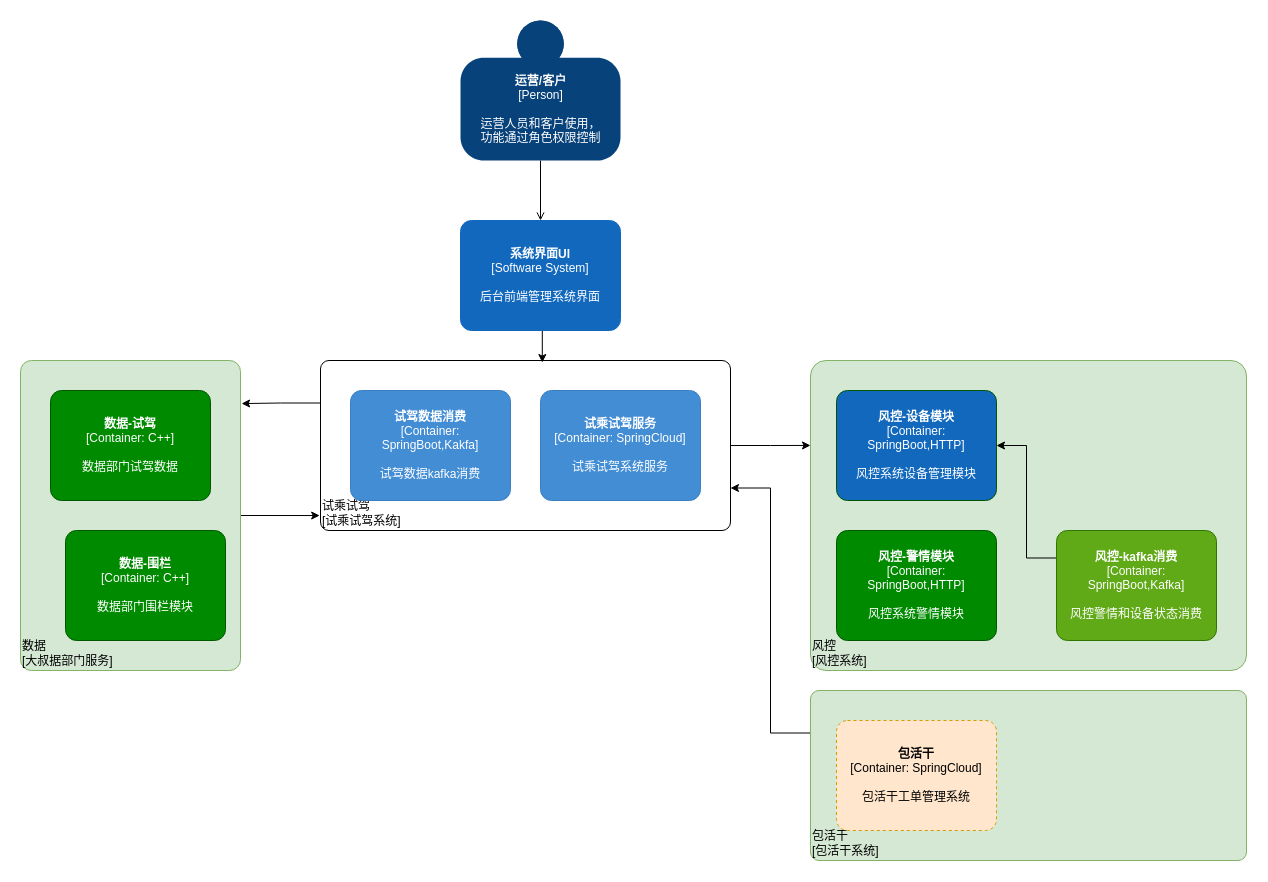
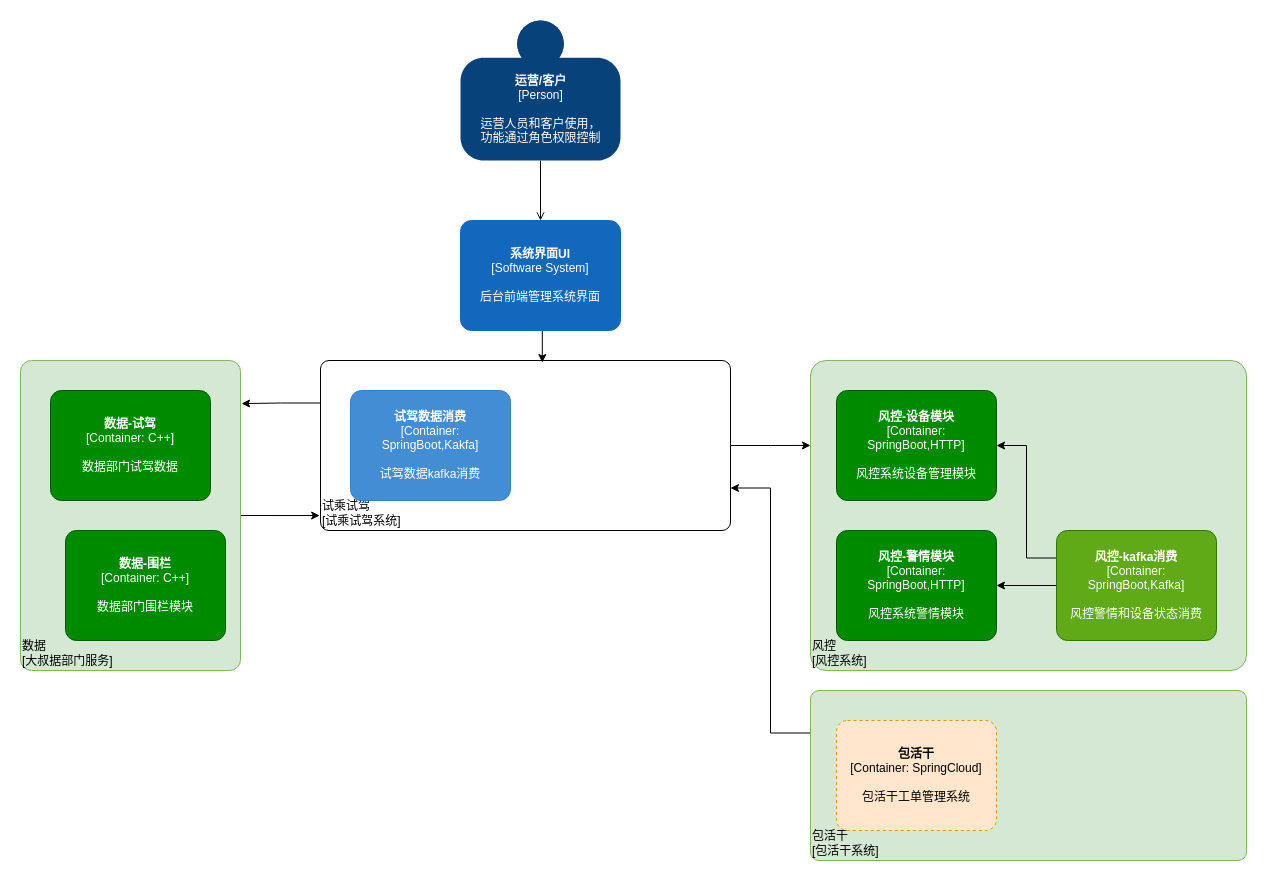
  <mxCell id="0" />
  <mxCell id="1" parent="0" />
  <mxCell id="2" style="edgeStyle=orthogonalEdgeStyle;rounded=0;orthogonalLoop=1;jettySize=auto;html=1;exitX=0;exitY=0.25;exitDx=0;exitDy=0;exitPerimeter=0;entryX=1.005;entryY=0.139;entryDx=0;entryDy=0;entryPerimeter=0;" edge="1" parent="1" source="4" target="6"><mxGeometry relative="1" as="geometry" /></mxCell>
  <mxCell id="3" style="edgeStyle=orthogonalEdgeStyle;rounded=0;orthogonalLoop=1;jettySize=auto;html=1;exitX=1;exitY=0.5;exitDx=0;exitDy=0;exitPerimeter=0;entryX=0;entryY=0.274;entryDx=0;entryDy=0;entryPerimeter=0;" edge="1" parent="1" source="4" target="9"><mxGeometry relative="1" as="geometry" /></mxCell>
  <mxCell id="4" value="&lt;div style=&quot;text-align: left&quot;&gt;试乘试驾&lt;/div&gt;&lt;div style=&quot;text-align: left&quot;&gt;[试乘试驾系统]&lt;/div&gt;" style="rounded=1;whiteSpace=wrap;html=1;labelBackgroundColor=none;fillColor=#ffffff;fontColor=#000000;align=left;arcSize=5;strokeColor=#000000;verticalAlign=bottom;metaEdit=1;metaData={&quot;c4Type&quot;:{&quot;editable&quot;:false}};points=[[0.25,0,0],[0.5,0,0],[0.75,0,0],[1,0.25,0],[1,0.5,0],[1,0.75,0],[0.75,1,0],[0.5,1,0],[0.25,1,0],[0,0.75,0],[0,0.5,0],[0,0.25,0]];" vertex="1" parent="1"><mxGeometry x="320" y="360" width="410" height="170" as="geometry" /></mxCell>
  <mxCell id="5" style="edgeStyle=orthogonalEdgeStyle;rounded=0;orthogonalLoop=1;jettySize=auto;html=1;exitX=1;exitY=0.5;exitDx=0;exitDy=0;exitPerimeter=0;entryX=-0.002;entryY=0.912;entryDx=0;entryDy=0;entryPerimeter=0;" edge="1" parent="1" source="6" target="4"><mxGeometry relative="1" as="geometry" /></mxCell>
  <mxCell id="6" value="&lt;div style=&quot;text-align: left&quot;&gt;数据&lt;/div&gt;&lt;div style=&quot;text-align: left&quot;&gt;[大叔据部门服务]&lt;/div&gt;" style="rounded=1;whiteSpace=wrap;html=1;labelBackgroundColor=none;fillColor=#d5e8d4;align=left;arcSize=5;strokeColor=#82b366;verticalAlign=bottom;metaEdit=1;metaData={&quot;c4Type&quot;:{&quot;editable&quot;:false}};points=[[0.25,0,0],[0.5,0,0],[0.75,0,0],[1,0.25,0],[1,0.5,0],[1,0.75,0],[0.75,1,0],[0.5,1,0],[0.25,1,0],[0,0.75,0],[0,0.5,0],[0,0.25,0]];" vertex="1" parent="1"><mxGeometry x="20" y="360" width="220" height="310" as="geometry" /></mxCell>
  <mxCell id="7" style="edgeStyle=orthogonalEdgeStyle;rounded=0;orthogonalLoop=1;jettySize=auto;html=1;exitX=0;exitY=0.25;exitDx=0;exitDy=0;exitPerimeter=0;entryX=1;entryY=0.75;entryDx=0;entryDy=0;entryPerimeter=0;" edge="1" parent="1" source="8" target="4"><mxGeometry relative="1" as="geometry" /></mxCell>
  <mxCell id="8" value="&lt;div style=&quot;text-align: left&quot;&gt;包活干&lt;/div&gt;&lt;div style=&quot;text-align: left&quot;&gt;[包活干系统]&lt;/div&gt;" style="rounded=1;whiteSpace=wrap;html=1;labelBackgroundColor=none;fillColor=#d5e8d4;align=left;arcSize=5;strokeColor=#82b366;verticalAlign=bottom;metaEdit=1;metaData={&quot;c4Type&quot;:{&quot;editable&quot;:false}};points=[[0.25,0,0],[0.5,0,0],[0.75,0,0],[1,0.25,0],[1,0.5,0],[1,0.75,0],[0.75,1,0],[0.5,1,0],[0.25,1,0],[0,0.75,0],[0,0.5,0],[0,0.25,0]];" vertex="1" parent="1"><mxGeometry x="810" y="690" width="436" height="170" as="geometry" /></mxCell>
  <mxCell id="9" value="&lt;div style=&quot;text-align: left&quot;&gt;风控&lt;/div&gt;&lt;div style=&quot;text-align: left&quot;&gt;[风控系统]&lt;/div&gt;" style="rounded=1;whiteSpace=wrap;html=1;labelBackgroundColor=none;fillColor=#d5e8d4;align=left;arcSize=5;strokeColor=#82b366;verticalAlign=bottom;metaEdit=1;metaData={&quot;c4Type&quot;:{&quot;editable&quot;:false}};points=[[0.25,0,0],[0.5,0,0],[0.75,0,0],[1,0.25,0],[1,0.5,0],[1,0.75,0],[0.75,1,0],[0.5,1,0],[0.25,1,0],[0,0.75,0],[0,0.5,0],[0,0.25,0]];" vertex="1" parent="1"><mxGeometry x="810" y="360" width="436" height="310" as="geometry" /></mxCell>
  <mxCell id="10" style="edgeStyle=orthogonalEdgeStyle;rounded=0;orthogonalLoop=1;jettySize=auto;html=1;exitX=0.5;exitY=1;exitDx=0;exitDy=0;exitPerimeter=0;endArrow=open;" edge="1" parent="1" source="11" target="13"><mxGeometry relative="1" as="geometry" /></mxCell>
  <mxCell id="11" value="&lt;b&gt;运营/客户&lt;/b&gt;&lt;div&gt;[Person]&lt;/div&gt;&lt;br&gt;&lt;div&gt;运营人员和客户使用，&#10;功能通过角色权限控制&lt;/div&gt;" style="html=1;dashed=0;whitespace=wrap;fillColor=#08427b;strokeColor=none;fontColor=#ffffff;shape=mxgraph.c4.person;align=center;metaEdit=1;points=[[0.5,0,0],[1,0.5,0],[1,0.75,0],[0.75,1,0],[0.5,1,0],[0.25,1,0],[0,0.75,0],[0,0.5,0]];metaData={&quot;c4Type&quot;:{&quot;editable&quot;:false}};" vertex="1" parent="1"><mxGeometry x="460" y="20" width="160" height="140" as="geometry" /></mxCell>
  <mxCell id="12" style="edgeStyle=orthogonalEdgeStyle;rounded=0;orthogonalLoop=1;jettySize=auto;html=1;exitX=0.5;exitY=1;exitDx=0;exitDy=0;exitPerimeter=0;entryX=0.541;entryY=0.012;entryDx=0;entryDy=0;entryPerimeter=0;" edge="1" parent="1" source="13" target="4"><mxGeometry relative="1" as="geometry" /></mxCell>
  <mxCell id="13" value="&lt;b&gt;系统界面UI&lt;/b&gt;&lt;div&gt;[Software System]&lt;/div&gt;&lt;br&gt;&lt;div&gt;后台前端管理系统界面&lt;/div&gt;" style="rounded=1;whiteSpace=wrap;html=1;labelBackgroundColor=none;fillColor=#1168BD;fontColor=#ffffff;align=center;arcSize=10;strokeColor=#1168BD;metaEdit=1;metaData={&quot;c4Type&quot;:{&quot;editable&quot;:false}};points=[[0.25,0,0],[0.5,0,0],[0.75,0,0],[1,0.25,0],[1,0.5,0],[1,0.75,0],[0.75,1,0],[0.5,1,0],[0.25,1,0],[0,0.75,0],[0,0.5,0],[0,0.25,0]];" vertex="1" parent="1"><mxGeometry x="460" y="220" width="160" height="110.0" as="geometry" /></mxCell>
- <mxCell id="14" value="&lt;b&gt;试乘试驾服务&lt;/b&gt;&lt;div&gt;[Container: SpringCloud]&lt;/div&gt;&lt;br&gt;&lt;div&gt;试乘试驾系统服务&lt;/div&gt;" style="rounded=1;whiteSpace=wrap;html=1;labelBackgroundColor=none;fillColor=#438DD5;fontColor=#ffffff;align=center;arcSize=10;strokeColor=#3C7FC0;metaEdit=1;metaData={&quot;c4Type&quot;:{&quot;editable&quot;:false}};points=[[0.25,0,0],[0.5,0,0],[0.75,0,0],[1,0.25,0],[1,0.5,0],[1,0.75,0],[0.75,1,0],[0.5,1,0],[0.25,1,0],[0,0.75,0],[0,0.5,0],[0,0.25,0]];" vertex="1" parent="1"><mxGeometry x="540" y="390" width="160" height="110.0" as="geometry" /></mxCell>
+ <mxCell id="15" style="edgeStyle=orthogonalEdgeStyle;rounded=0;orthogonalLoop=1;jettySize=auto;html=1;exitX=0;exitY=0.5;exitDx=0;exitDy=0;exitPerimeter=0;entryX=1;entryY=0.5;entryDx=0;entryDy=0;entryPerimeter=0;" edge="1" parent="1" source="17" target="18"><mxGeometry relative="1" as="geometry" /></mxCell>
  <mxCell id="16" style="edgeStyle=orthogonalEdgeStyle;rounded=0;orthogonalLoop=1;jettySize=auto;html=1;exitX=0;exitY=0.25;exitDx=0;exitDy=0;exitPerimeter=0;entryX=1;entryY=0.5;entryDx=0;entryDy=0;entryPerimeter=0;" edge="1" parent="1" source="17" target="20"><mxGeometry relative="1" as="geometry" /></mxCell>
  <mxCell id="17" value="&lt;b&gt;风控-kafka消费&lt;/b&gt;&lt;div&gt;[Container: SpringBoot,Kafka]&lt;/div&gt;&lt;br&gt;&lt;div&gt;风控警情和设备状态消费&lt;/div&gt;" style="rounded=1;whiteSpace=wrap;html=1;labelBackgroundColor=none;fillColor=#60a917;align=center;arcSize=10;strokeColor=#2D7600;metaEdit=1;metaData={&quot;c4Type&quot;:{&quot;editable&quot;:false}};points=[[0.25,0,0],[0.5,0,0],[0.75,0,0],[1,0.25,0],[1,0.5,0],[1,0.75,0],[0.75,1,0],[0.5,1,0],[0.25,1,0],[0,0.75,0],[0,0.5,0],[0,0.25,0]];fontColor=#ffffff;" vertex="1" parent="1"><mxGeometry x="1056" y="530" width="160" height="110.0" as="geometry" /></mxCell>
  <mxCell id="18" value="&lt;b&gt;风控-警情模块&lt;/b&gt;&lt;div&gt;[Container: SpringBoot,HTTP]&lt;/div&gt;&lt;br&gt;&lt;div&gt;风控系统警情模块&lt;/div&gt;" style="rounded=1;whiteSpace=wrap;html=1;labelBackgroundColor=none;fillColor=#008a00;fontColor=#ffffff;align=center;arcSize=10;strokeColor=#005700;metaEdit=1;metaData={&quot;c4Type&quot;:{&quot;editable&quot;:false}};points=[[0.25,0,0],[0.5,0,0],[0.75,0,0],[1,0.25,0],[1,0.5,0],[1,0.75,0],[0.75,1,0],[0.5,1,0],[0.25,1,0],[0,0.75,0],[0,0.5,0],[0,0.25,0]];" vertex="1" parent="1"><mxGeometry x="836" y="530" width="160" height="110.0" as="geometry" /></mxCell>
  <mxCell id="19" value="&lt;b&gt;包活干&lt;/b&gt;&lt;div&gt;[Container: SpringCloud]&lt;/div&gt;&lt;br&gt;&lt;div&gt;包活干工单管理系统&lt;/div&gt;" style="rounded=1;whiteSpace=wrap;html=1;labelBackgroundColor=none;fillColor=#ffe6cc;align=center;arcSize=10;strokeColor=#d79b00;metaEdit=1;metaData={&quot;c4Type&quot;:{&quot;editable&quot;:false}};points=[[0.25,0,0],[0.5,0,0],[0.75,0,0],[1,0.25,0],[1,0.5,0],[1,0.75,0],[0.75,1,0],[0.5,1,0],[0.25,1,0],[0,0.75,0],[0,0.5,0],[0,0.25,0]];dashed=1;" vertex="1" parent="1"><mxGeometry x="836" y="720" width="160" height="110.0" as="geometry" /></mxCell>
- <mxCell id="20" value="&lt;b&gt;风控-设备模块&lt;/b&gt;&lt;div&gt;[Container: SpringBoot,HTTP]&lt;/div&gt;&lt;br&gt;&lt;div&gt;风控系统设备管理模块&lt;/div&gt;" style="rounded=1;whiteSpace=wrap;html=1;labelBackgroundColor=none;fillColor=#1168bd;align=center;arcSize=10;strokeColor=#005700;metaEdit=1;metaData={&quot;c4Type&quot;:{&quot;editable&quot;:false}};points=[[0.25,0,0],[0.5,0,0],[0.75,0,0],[1,0.25,0],[1,0.5,0],[1,0.75,0],[0.75,1,0],[0.5,1,0],[0.25,1,0],[0,0.75,0],[0,0.5,0],[0,0.25,0]];fontColor=#ffffff;" vertex="1" parent="1"><mxGeometry x="836" y="390" width="160" height="110.0" as="geometry" /></mxCell>
+ <mxCell id="20" value="&lt;b&gt;风控-设备模块&lt;/b&gt;&lt;div&gt;[Container: SpringBoot,HTTP]&lt;/div&gt;&lt;br&gt;&lt;div&gt;风控系统设备管理模块&lt;/div&gt;" style="rounded=1;whiteSpace=wrap;html=1;labelBackgroundColor=none;fillColor=#008a00;align=center;arcSize=10;strokeColor=#005700;metaEdit=1;metaData={&quot;c4Type&quot;:{&quot;editable&quot;:false}};points=[[0.25,0,0],[0.5,0,0],[0.75,0,0],[1,0.25,0],[1,0.5,0],[1,0.75,0],[0.75,1,0],[0.5,1,0],[0.25,1,0],[0,0.75,0],[0,0.5,0],[0,0.25,0]];fontColor=#ffffff;" vertex="1" parent="1"><mxGeometry x="836" y="390" width="160" height="110.0" as="geometry" /></mxCell>
  <mxCell id="21" value="&lt;b&gt;数据-围栏&lt;/b&gt;&lt;div&gt;[Container: C++]&lt;/div&gt;&lt;br&gt;&lt;div&gt;数据部门围栏模块&lt;/div&gt;" style="rounded=1;whiteSpace=wrap;html=1;labelBackgroundColor=none;fillColor=#008a00;fontColor=#ffffff;align=center;arcSize=10;strokeColor=#005700;metaEdit=1;metaData={&quot;c4Type&quot;:{&quot;editable&quot;:false}};points=[[0.25,0,0],[0.5,0,0],[0.75,0,0],[1,0.25,0],[1,0.5,0],[1,0.75,0],[0.75,1,0],[0.5,1,0],[0.25,1,0],[0,0.75,0],[0,0.5,0],[0,0.25,0]];" vertex="1" parent="1"><mxGeometry x="65" y="530" width="160" height="110.0" as="geometry" /></mxCell>
  <mxCell id="22" value="&lt;b&gt;数据-试驾&lt;/b&gt;&lt;div&gt;[Container: C++]&lt;/div&gt;&lt;br&gt;&lt;div&gt;数据部门试驾数据&lt;/div&gt;" style="rounded=1;whiteSpace=wrap;html=1;labelBackgroundColor=none;fillColor=#008a00;fontColor=#ffffff;align=center;arcSize=10;strokeColor=#005700;metaEdit=1;metaData={&quot;c4Type&quot;:{&quot;editable&quot;:false}};points=[[0.25,0,0],[0.5,0,0],[0.75,0,0],[1,0.25,0],[1,0.5,0],[1,0.75,0],[0.75,1,0],[0.5,1,0],[0.25,1,0],[0,0.75,0],[0,0.5,0],[0,0.25,0]];" vertex="1" parent="1"><mxGeometry x="50" y="390" width="160" height="110.0" as="geometry" /></mxCell>
  <mxCell id="23" value="&lt;b&gt;试驾数据消费&lt;/b&gt;&lt;div&gt;[Container: SpringBoot,Kakfa]&lt;/div&gt;&lt;br&gt;&lt;div&gt;试驾数据kafka消费&lt;/div&gt;" style="rounded=1;whiteSpace=wrap;html=1;labelBackgroundColor=none;fillColor=#438DD5;fontColor=#ffffff;align=center;arcSize=10;strokeColor=#3C7FC0;metaEdit=1;metaData={&quot;c4Type&quot;:{&quot;editable&quot;:false}};points=[[0.25,0,0],[0.5,0,0],[0.75,0,0],[1,0.25,0],[1,0.5,0],[1,0.75,0],[0.75,1,0],[0.5,1,0],[0.25,1,0],[0,0.75,0],[0,0.5,0],[0,0.25,0]];" vertex="1" parent="1"><mxGeometry x="350" y="390" width="160" height="110.0" as="geometry" /></mxCell>
